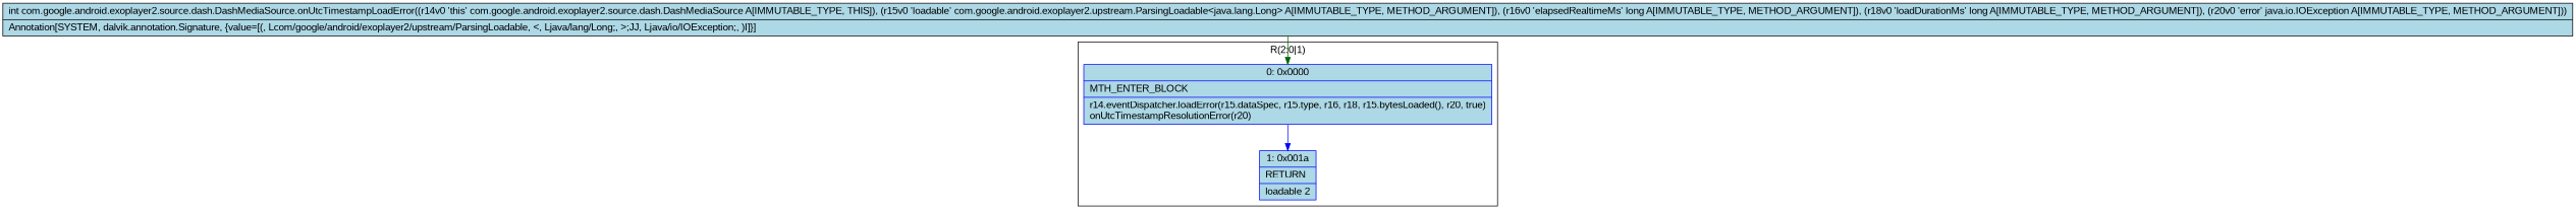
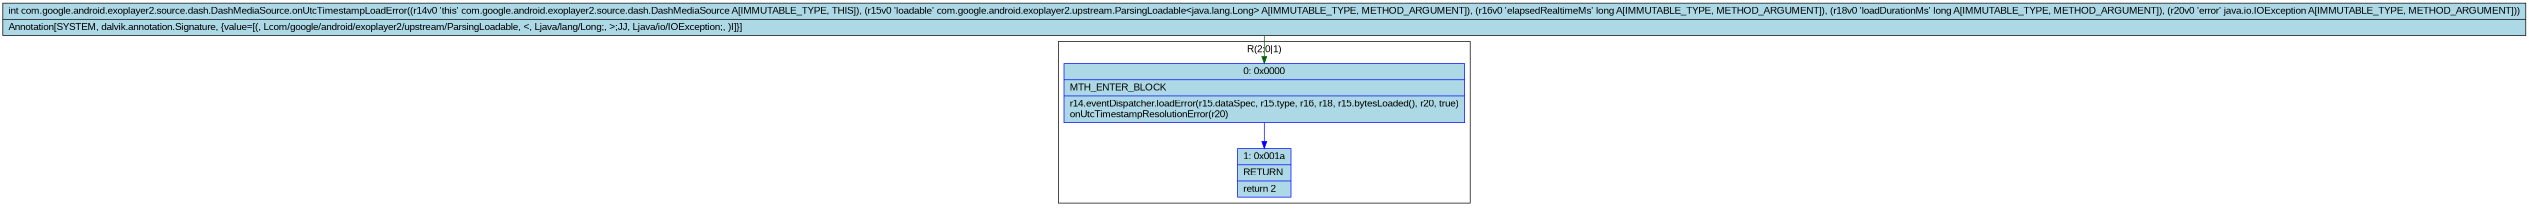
  digraph {
    fontname="Liberation Sans"
    node [color=blue shape=record style=filled fillcolor=lightblue fontname="Liberation Sans"]
    edge [fontname="Liberation Sans"]
    n1 [label="{0\:\ 0x0000|MTH_ENTER_BLOCK\l|r14.eventDispatcher.loadError(r15.dataSpec, r15.type, r16, r18, r15.bytesLoaded(), r20, true)\lonUtcTimestampResolutionError(r20)\l}"]
-   n2 [label="{1\:\ 0x001a|RETURN\l|loadable 2\l}"]
+   n2 [label="{1\:\ 0x001a|RETURN\l|return 2\l}"]
    n3 [label="{int com.google.android.exoplayer2.source.dash.DashMediaSource.onUtcTimestampLoadError((r14v0 'this' com.google.android.exoplayer2.source.dash.DashMediaSource A[IMMUTABLE_TYPE, THIS]), (r15v0 'loadable' com.google.android.exoplayer2.upstream.ParsingLoadable\<java.lang.Long\> A[IMMUTABLE_TYPE, METHOD_ARGUMENT]), (r16v0 'elapsedRealtimeMs' long A[IMMUTABLE_TYPE, METHOD_ARGUMENT]), (r18v0 'loadDurationMs' long A[IMMUTABLE_TYPE, METHOD_ARGUMENT]), (r20v0 'error' java.io.IOException A[IMMUTABLE_TYPE, METHOD_ARGUMENT]))  | Annotation[SYSTEM, dalvik.annotation.Signature, \{value=[(, Lcom\/google\/android\/exoplayer2\/upstream\/ParsingLoadable, \<, Ljava\/lang\/Long;, \>;JJ, Ljava\/io\/IOException;, )I]\}]\l}" color=""]
    subgraph cluster_1 {
      label="R(2:0|1)"
      n1
      n2
    }
    n1 -> n2 [color=blue]
    n3 -> n1 [color=darkgreen]
  }
